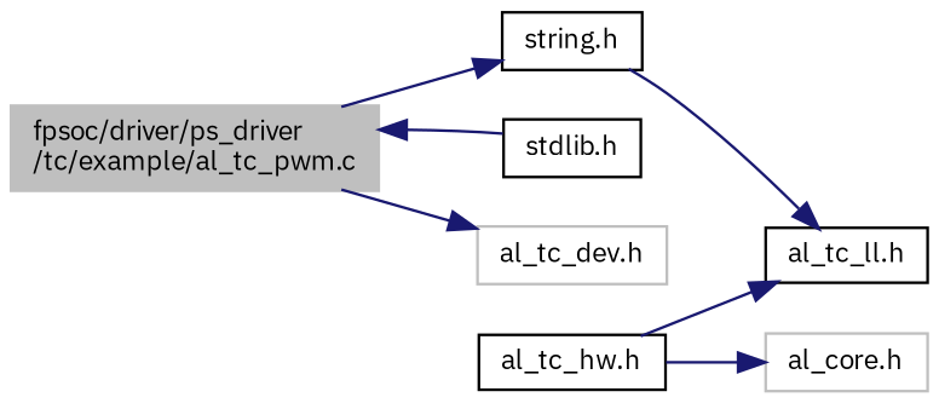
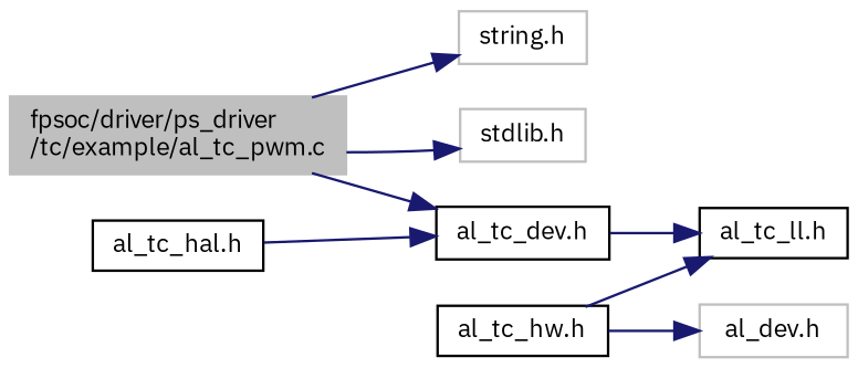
  digraph {
    fontname="IBM Plex Sans"
    rankdir=LR
    node [color=grey75 fillcolor=white fontname="IBM Plex Sans" fontsize=10 shape=record style=filled]
    edge [color=midnightblue fontname="IBM Plex Sans" fontsize=10 labelfontname=Helvetica labelfontsize=10 style=solid]
    n1 [fillcolor=grey75 fontcolor=black height=0.2 label="fpsoc/driver/ps_driver\l/tc/example/al_tc_pwm.c" width=0.4]
-   n2 [color=black height=0.2 label="string.h" width=0.4]
-   n3 [color=black height=0.2 label="stdlib.h" width=0.4]
-   n4 [height=0.2 label="al_tc_dev.h" width=0.4]
+   n2 [height=0.2 label="string.h" width=0.4]
+   n3 [height=0.2 label="stdlib.h" width=0.4]
+   n4 [color=black height=0.2 label="al_tc_dev.h" width=0.4]
+   n5 [color=black height=0.2 label="al_tc_hal.h" width=0.4]
    n6 [color=black height=0.2 label="al_tc_ll.h" width=0.4]
    n7 [color=black height=0.2 label="al_tc_hw.h" width=0.4]
-   n8 [height=0.2 label="al_core.h" width=0.4]
+   n8 [height=0.2 label="al_dev.h" width=0.4]
    n1 -> n2
-   n3 -> n1
+   n1 -> n3
    n1 -> n4
-   n2 -> n6
+   n4 -> n6
+   n5 -> n4
    n7 -> n6
    n7 -> n8
  }
